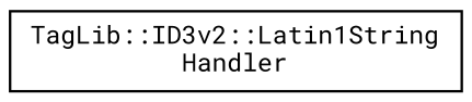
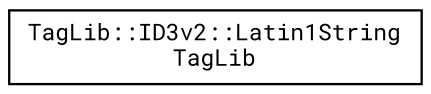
  digraph {
    rankdir=LR
    fontname="Roboto Mono"
-   n1 [color=black fillcolor=white fontname="Roboto Mono" fontsize=10 height=0.2 label="TagLib::ID3v2::Latin1String\lHandler" shape=record style=filled width=0.4]
+   n1 [color=black fillcolor=white fontname="Roboto Mono" fontsize=10 height=0.2 label="TagLib::ID3v2::Latin1String\lTagLib" shape=record style=filled width=0.4]
  }
